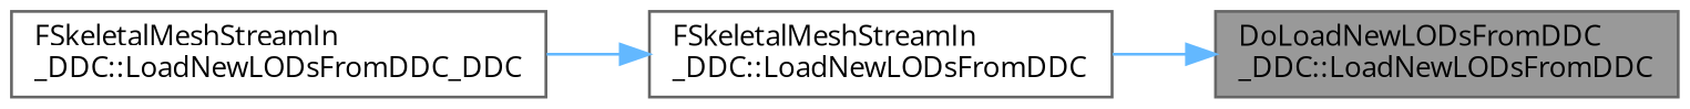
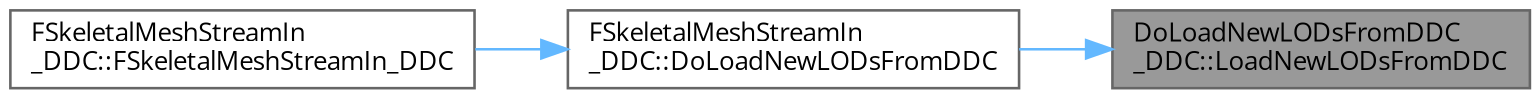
  digraph {
    fontname="Open Sans"
    rankdir=RL
    node [color=grey40 fillcolor=white fontname="Open Sans" fontsize=10 shape=box style=filled]
    edge [color=steelblue1 dir=back fontname="Open Sans" fontsize=10 labelfontname=Helvetica labelfontsize=10 style=solid]
    n1 [color=gray40 fillcolor=grey60 fontcolor=black height=0.2 label="DoLoadNewLODsFromDDC\l_DDC::LoadNewLODsFromDDC" width=0.4]
-   n2 [height=0.2 label="FSkeletalMeshStreamIn\l_DDC::LoadNewLODsFromDDC" width=0.4]
-   n3 [height=0.2 label="FSkeletalMeshStreamIn\l_DDC::LoadNewLODsFromDDC_DDC" width=0.4]
+   n2 [height=0.2 label="FSkeletalMeshStreamIn\l_DDC::DoLoadNewLODsFromDDC" width=0.4]
+   n3 [height=0.2 label="FSkeletalMeshStreamIn\l_DDC::FSkeletalMeshStreamIn_DDC" width=0.4]
    n1 -> n2
    n2 -> n3
  }
